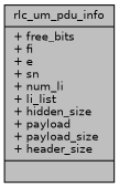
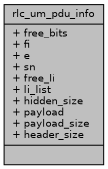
  digraph {
-   n1 [color=black fillcolor=grey75 fontcolor=black fontname=Helvetica fontsize=10 height=0.2 label="{rlc_um_pdu_info\n|+ free_bits\l+ fi\l+ e\l+ sn\l+ num_li\l+ li_list\l+ hidden_size\l+ payload\l+ payload_size\l+ header_size\l|}" shape=record style=filled width=0.4]
+   n1 [color=black fillcolor=grey75 fontcolor=black fontname=Helvetica fontsize=10 height=0.2 label="{rlc_um_pdu_info\n|+ free_bits\l+ fi\l+ e\l+ sn\l+ free_li\l+ li_list\l+ hidden_size\l+ payload\l+ payload_size\l+ header_size\l|}" shape=record style=filled width=0.4]
  }
